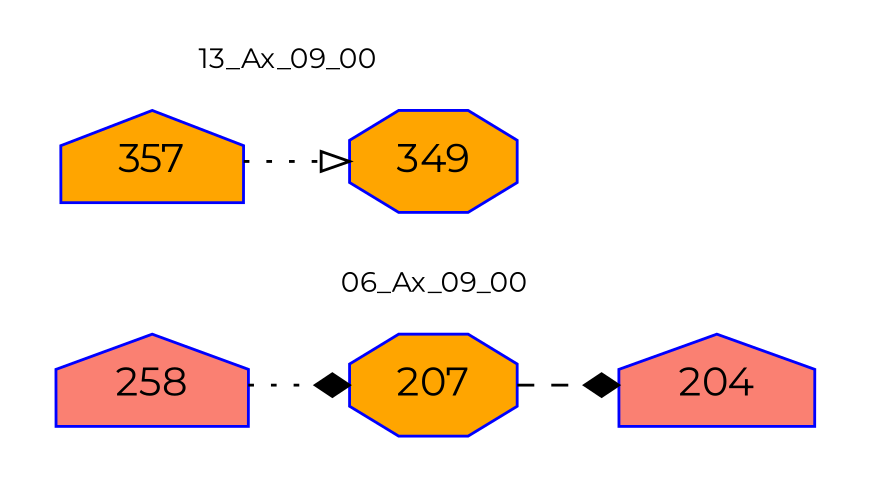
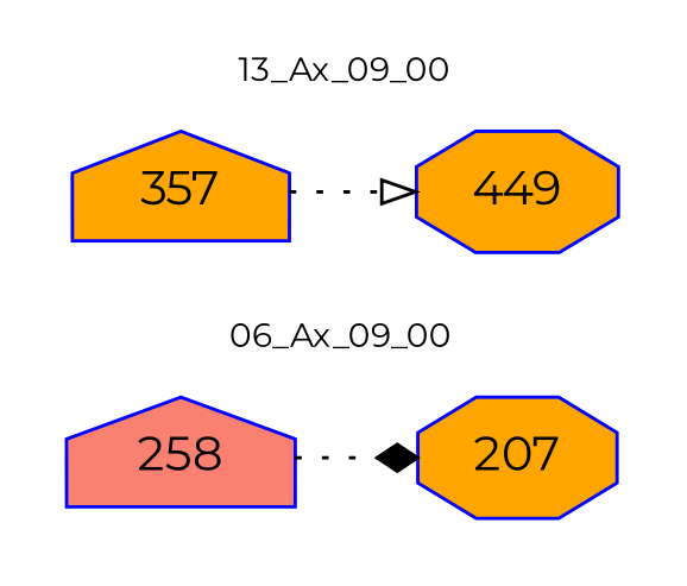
  digraph {
    fontname=Montserrat
    rankdir=LR
    node [color=blue fillcolor=orange fontname=Montserrat shape=house style=filled]
    edge [arrowhead=diamond color=black fontname=Montserrat style=dotted]
    n1 [label=207 shape=octagon]
-   n2 [fillcolor=salmon label=204]
    n3 [fillcolor=salmon label=258]
    n4 [label=357]
-   n5 [label=349 shape=octagon]
+   n5 [label=449 shape=octagon]
    subgraph cluster_1 {
      color=white
      fontsize=10
      label="06_Ax_09_00"
      n1
-     n2
      n3
    }
    subgraph cluster_2 {
      color=white
      fontsize=10
      label="13_Ax_09_00"
      n4
      n5
    }
-   n1 -> n2 [style=dashed]
    n3 -> n1
    n4 -> n5 [arrowhead=onormal]
  }
